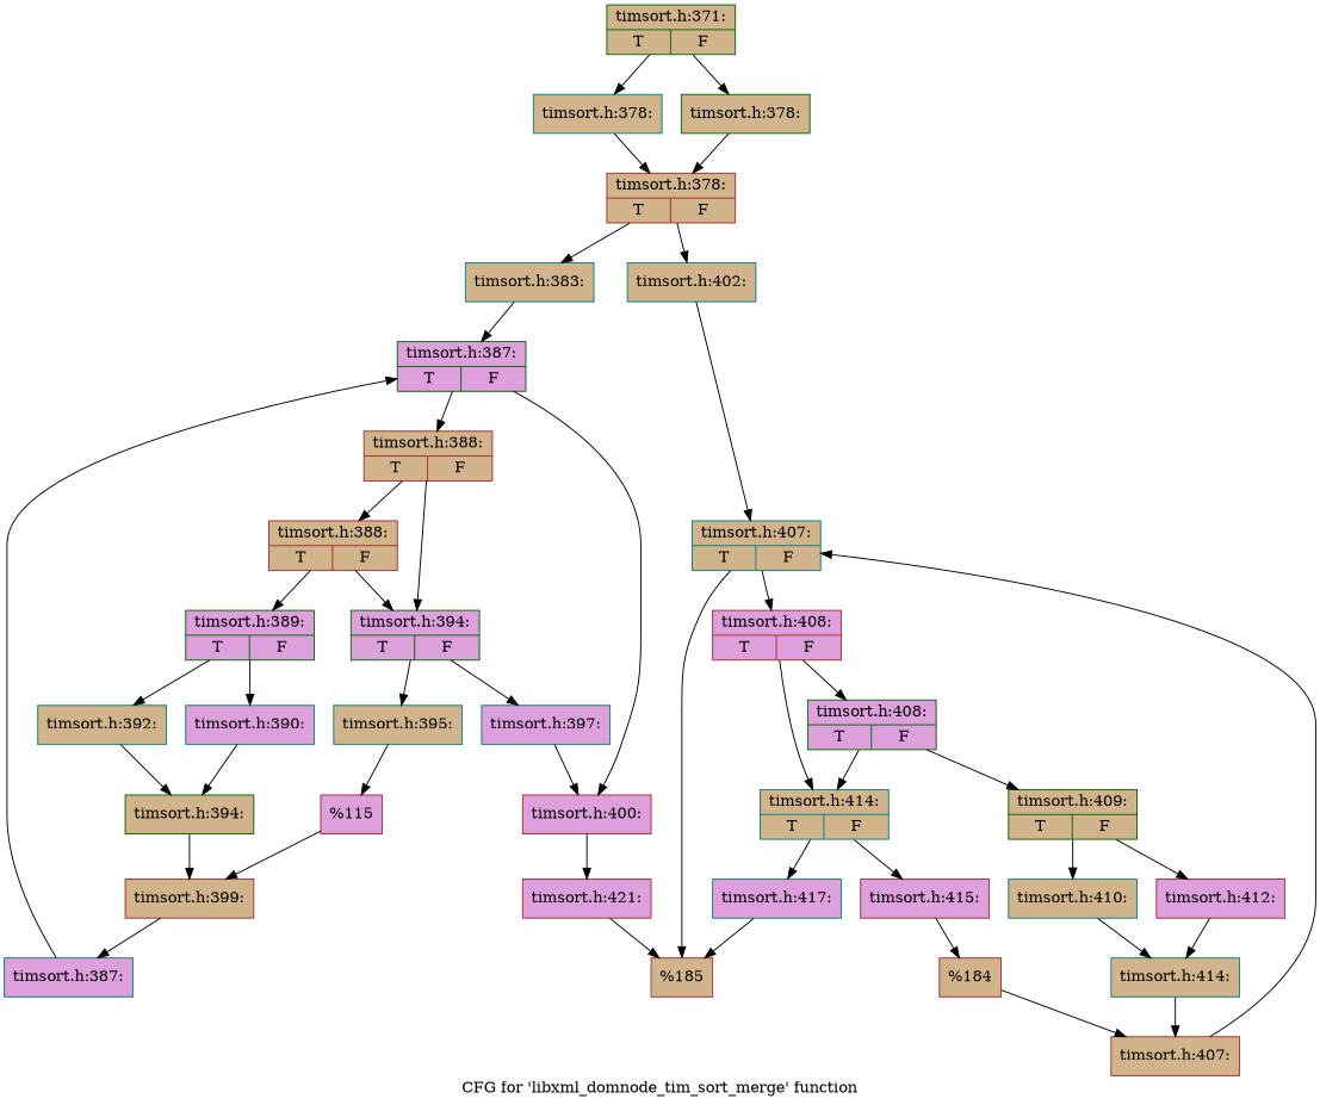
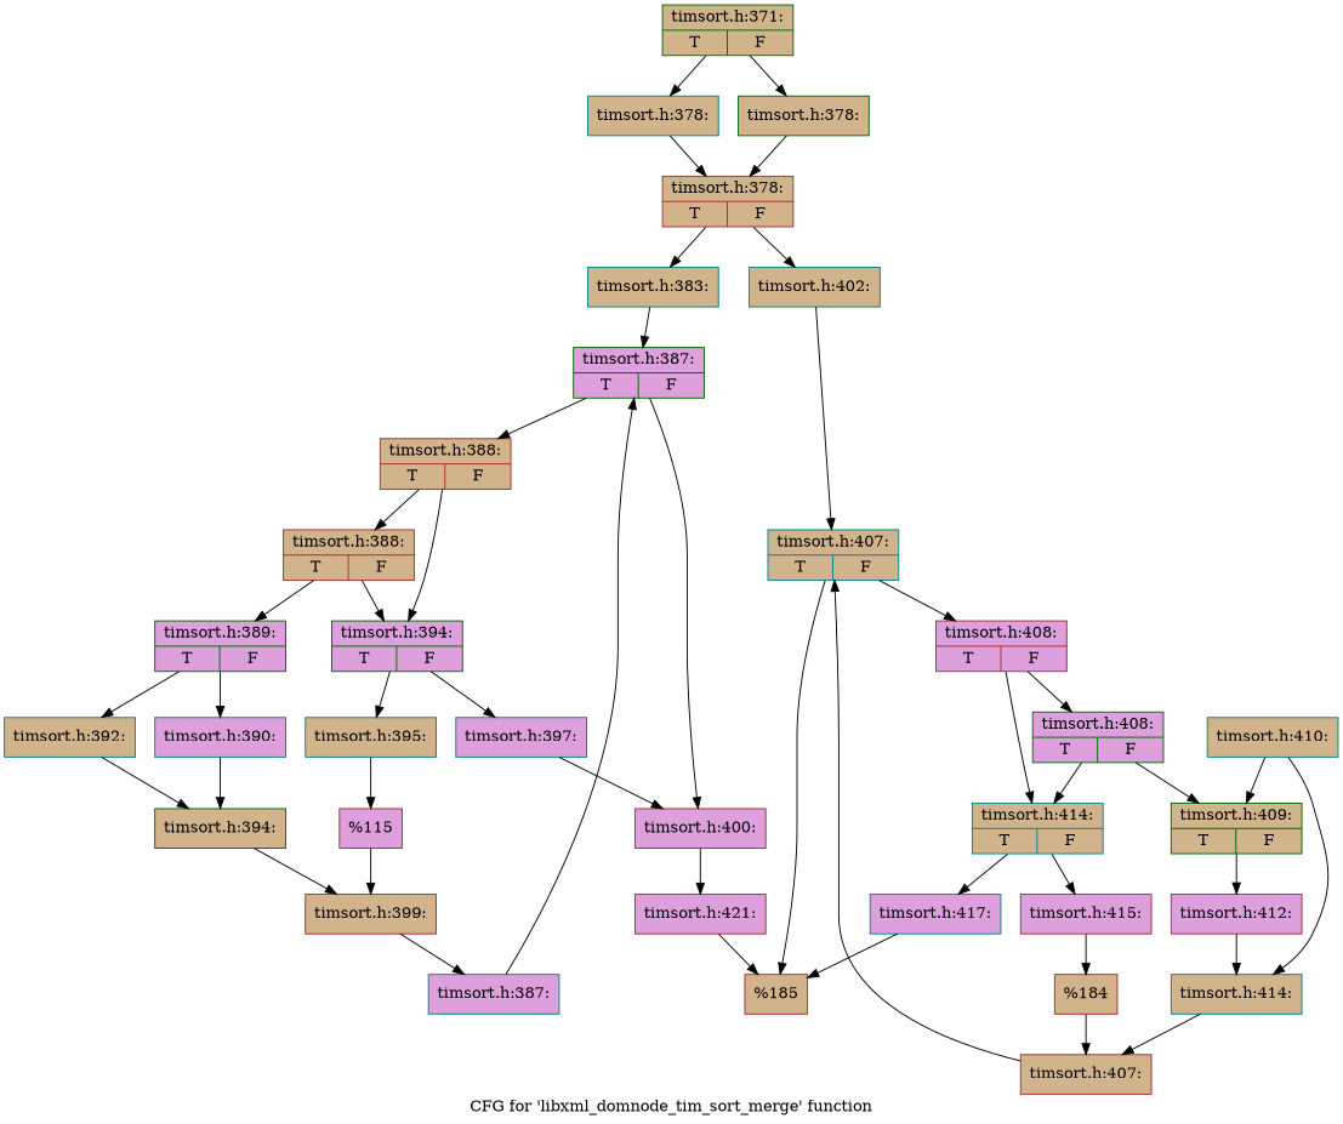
  digraph {
    fontname="DejaVu Serif"
    label="CFG for 'libxml_domnode_tim_sort_merge' function"
    node [color=teal fillcolor=tan fontname="DejaVu Serif" shape=record style=filled]
    edge [fontname="DejaVu Serif"]
    n1 [color=darkgreen label="{timsort.h:371:|{<s0>T|<s1>F}}"]
    n2 [label="{timsort.h:378:}"]
    n3 [color=darkgreen label="{timsort.h:378:}"]
    n4 [color=brown label="{timsort.h:378:|{<s0>T|<s1>F}}"]
    n5 [label="{timsort.h:383:}"]
    n6 [label="{timsort.h:402:}"]
    n7 [color=darkgreen fillcolor=plum label="{timsort.h:387:|{<s0>T|<s1>F}}"]
    n8 [label="{timsort.h:407:|{<s0>T|<s1>F}}"]
    n9 [color=brown label="{timsort.h:388:|{<s0>T|<s1>F}}"]
    n10 [color=brown fillcolor=plum label="{timsort.h:400:}"]
    n11 [color=brown fillcolor=plum label="{timsort.h:408:|{<s0>T|<s1>F}}"]
    n12 [color=brown label="{%185}"]
    n13 [color=brown label="{timsort.h:388:|{<s0>T|<s1>F}}"]
    n14 [color=darkgreen fillcolor=plum label="{timsort.h:394:|{<s0>T|<s1>F}}"]
    n15 [color=brown fillcolor=plum label="{timsort.h:421:}"]
    n16 [color=darkgreen fillcolor=plum label="{timsort.h:389:|{<s0>T|<s1>F}}"]
    n17 [label="{timsort.h:395:}"]
    n18 [fillcolor=plum label="{timsort.h:397:}"]
    n19 [fillcolor=plum label="{timsort.h:390:}"]
    n20 [label="{timsort.h:392:}"]
    n21 [color=brown fillcolor=plum label="{%115}"]
    n22 [color=darkgreen label="{timsort.h:394:}"]
    n23 [color=brown label="{timsort.h:399:}"]
    n24 [fillcolor=plum label="{timsort.h:387:}"]
    n25 [color=darkgreen fillcolor=plum label="{timsort.h:408:|{<s0>T|<s1>F}}"]
    n26 [label="{timsort.h:414:|{<s0>T|<s1>F}}"]
    n27 [color=darkgreen label="{timsort.h:409:|{<s0>T|<s1>F}}"]
    n28 [color=brown fillcolor=plum label="{timsort.h:415:}"]
    n29 [fillcolor=plum label="{timsort.h:417:}"]
    n30 [label="{timsort.h:410:}"]
    n31 [color=brown fillcolor=plum label="{timsort.h:412:}"]
    n32 [color=brown label="{%184}"]
    n33 [label="{timsort.h:414:}"]
    n34 [color=brown label="{timsort.h:407:}"]
    n1 -> n2
    n1 -> n3
    n2 -> n4
    n3 -> n4
    n4 -> n5
    n4 -> n6
    n5 -> n7
    n6 -> n8
    n7 -> n9
    n7 -> n10
    n8 -> n11
    n8 -> n12
    n9 -> n13
    n9 -> n14
    n10 -> n15
    n11 -> n25
    n11 -> n26
    n13 -> n14
    n13 -> n16
    n14 -> n17
    n14 -> n18
    n15 -> n12
    n16 -> n19
    n16 -> n20
    n17 -> n21
    n18 -> n10
    n19 -> n22
    n20 -> n22
    n21 -> n23
    n22 -> n23
    n23 -> n24
    n24 -> n7
    n25 -> n26
    n25 -> n27
    n26 -> n28
    n26 -> n29
-   n27 -> n30
+   n30 -> n27
    n27 -> n31
    n28 -> n32
    n29 -> n12
    n30 -> n33
    n31 -> n33
    n32 -> n34
    n33 -> n34
    n34 -> n8
  }
